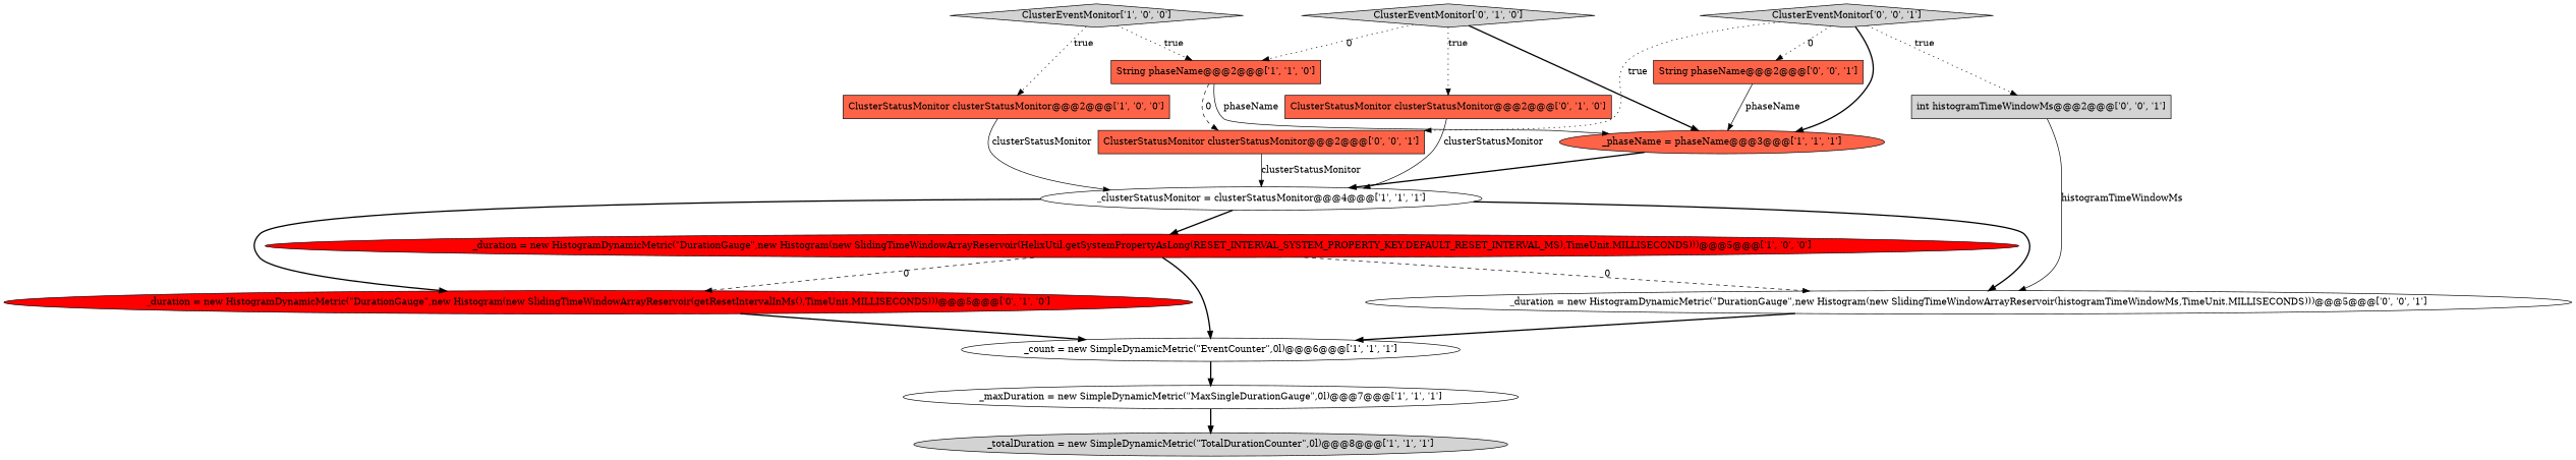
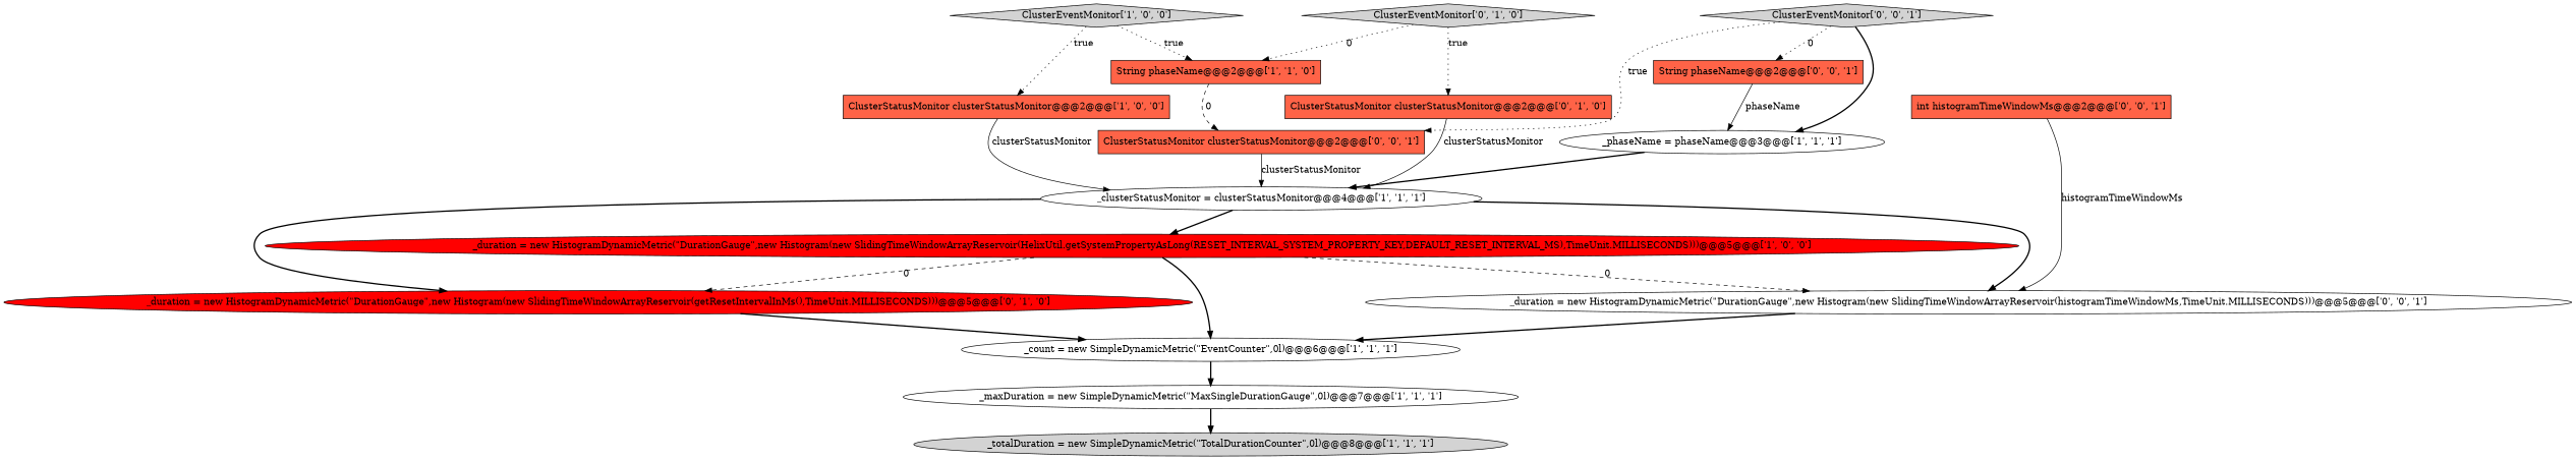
  digraph {
    node [fillcolor=tomato shape=ellipse style=filled]
    edge [style=bold]
    n1 [fillcolor=lightgray label="ClusterEventMonitor['0', '1', '0']" shape=diamond]
-   n2 [label="_phaseName = phaseName@@@3@@@['1', '1', '1']"]
+   n2 [fillcolor=white label="_phaseName = phaseName@@@3@@@['1', '1', '1']"]
    n3 [label="String phaseName@@@2@@@['1', '1', '0']" shape=box]
    n4 [label="ClusterStatusMonitor clusterStatusMonitor@@@2@@@['0', '1', '0']" shape=box]
    n5 [fillcolor=white label="_clusterStatusMonitor = clusterStatusMonitor@@@4@@@['1', '1', '1']"]
    n6 [label="ClusterStatusMonitor clusterStatusMonitor@@@2@@@['0', '0', '1']" shape=box]
    n7 [fillcolor=white label="_maxDuration = new SimpleDynamicMetric(\"MaxSingleDurationGauge\",0l)@@@7@@@['1', '1', '1']"]
    n8 [fillcolor=lightgray label="_totalDuration = new SimpleDynamicMetric(\"TotalDurationCounter\",0l)@@@8@@@['1', '1', '1']"]
    n9 [fillcolor=red label="_duration = new HistogramDynamicMetric(\"DurationGauge\",new Histogram(new SlidingTimeWindowArrayReservoir(HelixUtil.getSystemPropertyAsLong(RESET_INTERVAL_SYSTEM_PROPERTY_KEY,DEFAULT_RESET_INTERVAL_MS),TimeUnit.MILLISECONDS)))@@@5@@@['1', '0', '0']"]
    n10 [fillcolor=white label="_duration = new HistogramDynamicMetric(\"DurationGauge\",new Histogram(new SlidingTimeWindowArrayReservoir(histogramTimeWindowMs,TimeUnit.MILLISECONDS)))@@@5@@@['0', '0', '1']"]
    n11 [fillcolor=white label="_count = new SimpleDynamicMetric(\"EventCounter\",0l)@@@6@@@['1', '1', '1']"]
    n12 [fillcolor=red label="_duration = new HistogramDynamicMetric(\"DurationGauge\",new Histogram(new SlidingTimeWindowArrayReservoir(getResetIntervalInMs(),TimeUnit.MILLISECONDS)))@@@5@@@['0', '1', '0']"]
    n13 [label="String phaseName@@@2@@@['0', '0', '1']" shape=box]
    n14 [fillcolor=lightgray label="ClusterEventMonitor['1', '0', '0']" shape=diamond]
    n15 [label="ClusterStatusMonitor clusterStatusMonitor@@@2@@@['1', '0', '0']" shape=box]
    n16 [fillcolor=lightgray label="ClusterEventMonitor['0', '0', '1']" shape=diamond]
-   n17 [fillcolor=lightgray label="int histogramTimeWindowMs@@@2@@@['0', '0', '1']" shape=box]
-   n1 -> n2
+   n17 [label="int histogramTimeWindowMs@@@2@@@['0', '0', '1']" shape=box]
    n1 -> n3 [label=0 style=dotted]
    n1 -> n4 [label=true style=dotted]
    n2 -> n5
-   n3 -> n2 [label=phaseName style=solid]
    n3 -> n6 [label=0 style=dashed]
    n4 -> n5 [label=clusterStatusMonitor style=solid]
    n5 -> n9
    n5 -> n10
    n5 -> n12
    n6 -> n5 [label=clusterStatusMonitor style=solid]
    n7 -> n8
    n9 -> n10 [label=0 style=dashed]
    n9 -> n11
    n9 -> n12 [label=0 style=dashed]
    n10 -> n11
    n11 -> n7
    n12 -> n11
    n13 -> n2 [label=phaseName style=solid]
    n14 -> n3 [label=true style=dotted]
    n14 -> n15 [label=true style=dotted]
    n15 -> n5 [label=clusterStatusMonitor style=solid]
    n16 -> n2
    n16 -> n6 [label=true style=dotted]
    n16 -> n13 [label=0 style=dotted]
-   n16 -> n17 [label=true style=dotted]
    n17 -> n10 [label=histogramTimeWindowMs style=solid]
  }
